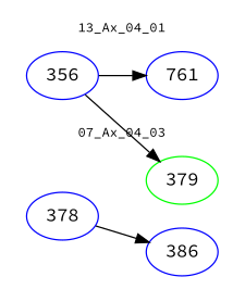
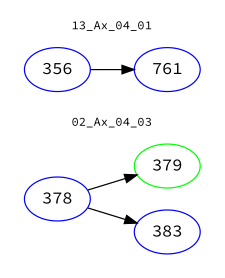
  digraph {
    fontname="Source Code Pro"
    rankdir=LR
    node [color=blue fontname="Source Code Pro"]
    edge [color=black fontname="Source Code Pro"]
    n1 [label=356]
    n2 [label=761]
    n3 [label=378]
-   n4 [label=386]
+   n4 [label=383]
    n5 [color=green label=379]
    subgraph cluster_1 {
      color=white
      fontsize=10
      label="13_Ax_04_01"
      n1
      n2
    }
    subgraph cluster_2 {
      color=white
      fontsize=10
-     label="07_Ax_04_03"
+     label="02_Ax_04_03"
      n3
      n4
      n5
    }
    n1 -> n2
    n3 -> n4
-   n1 -> n5
+   n3 -> n5
  }
